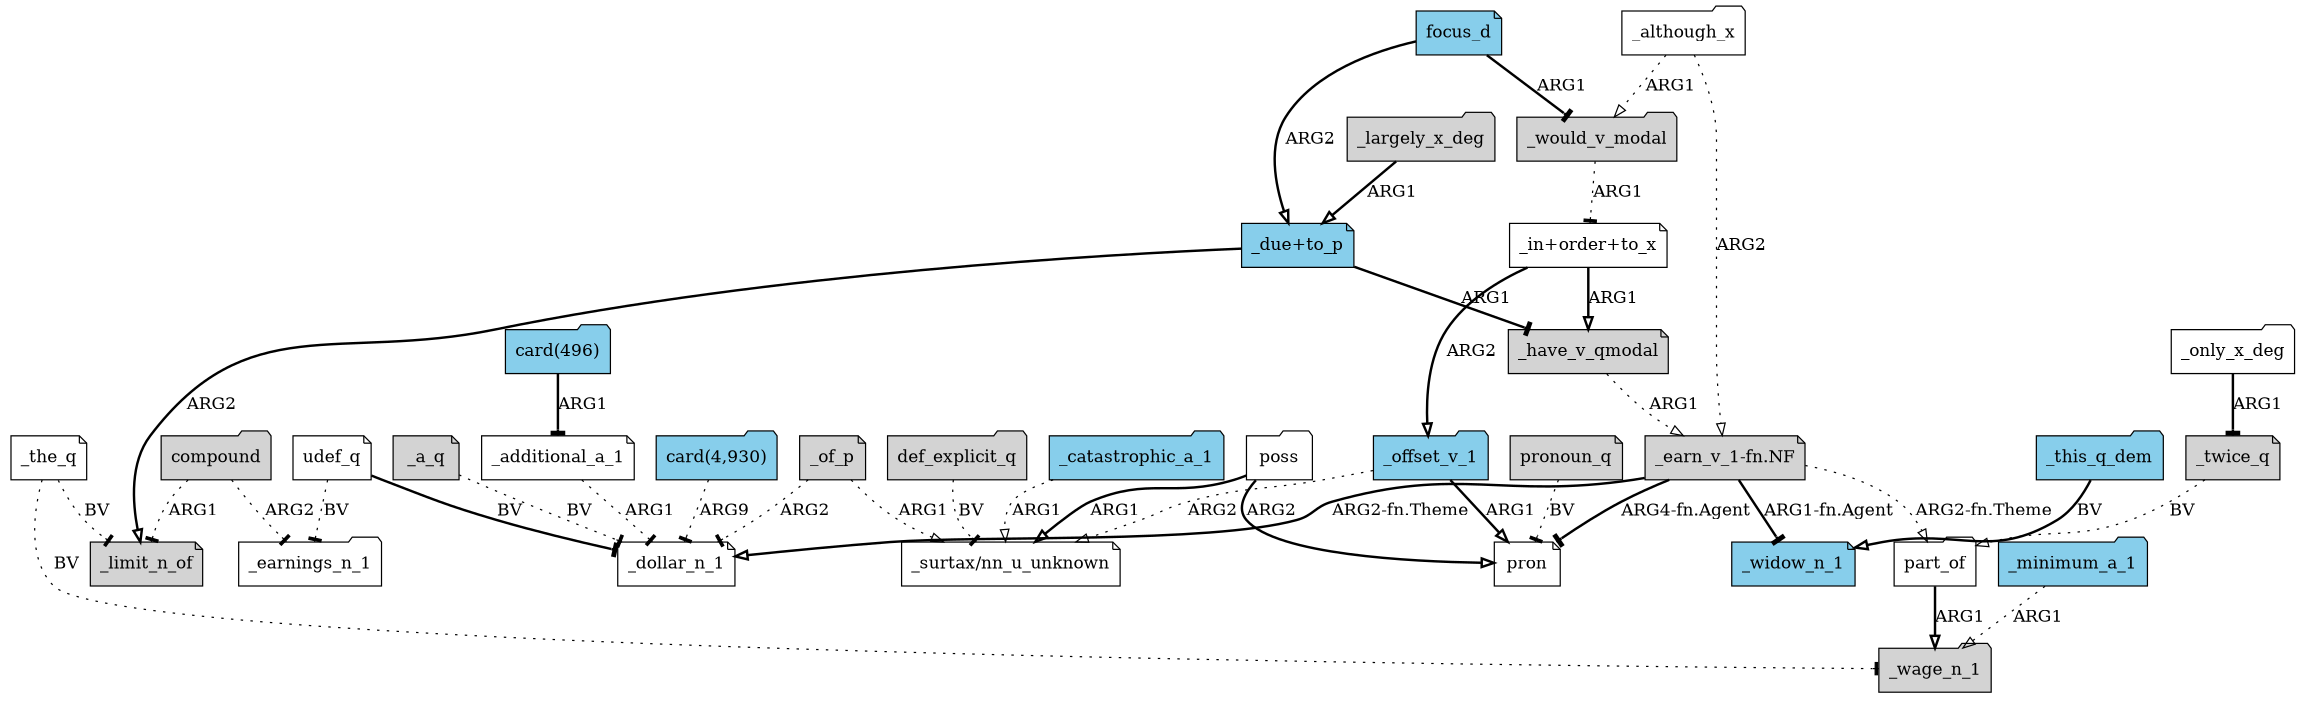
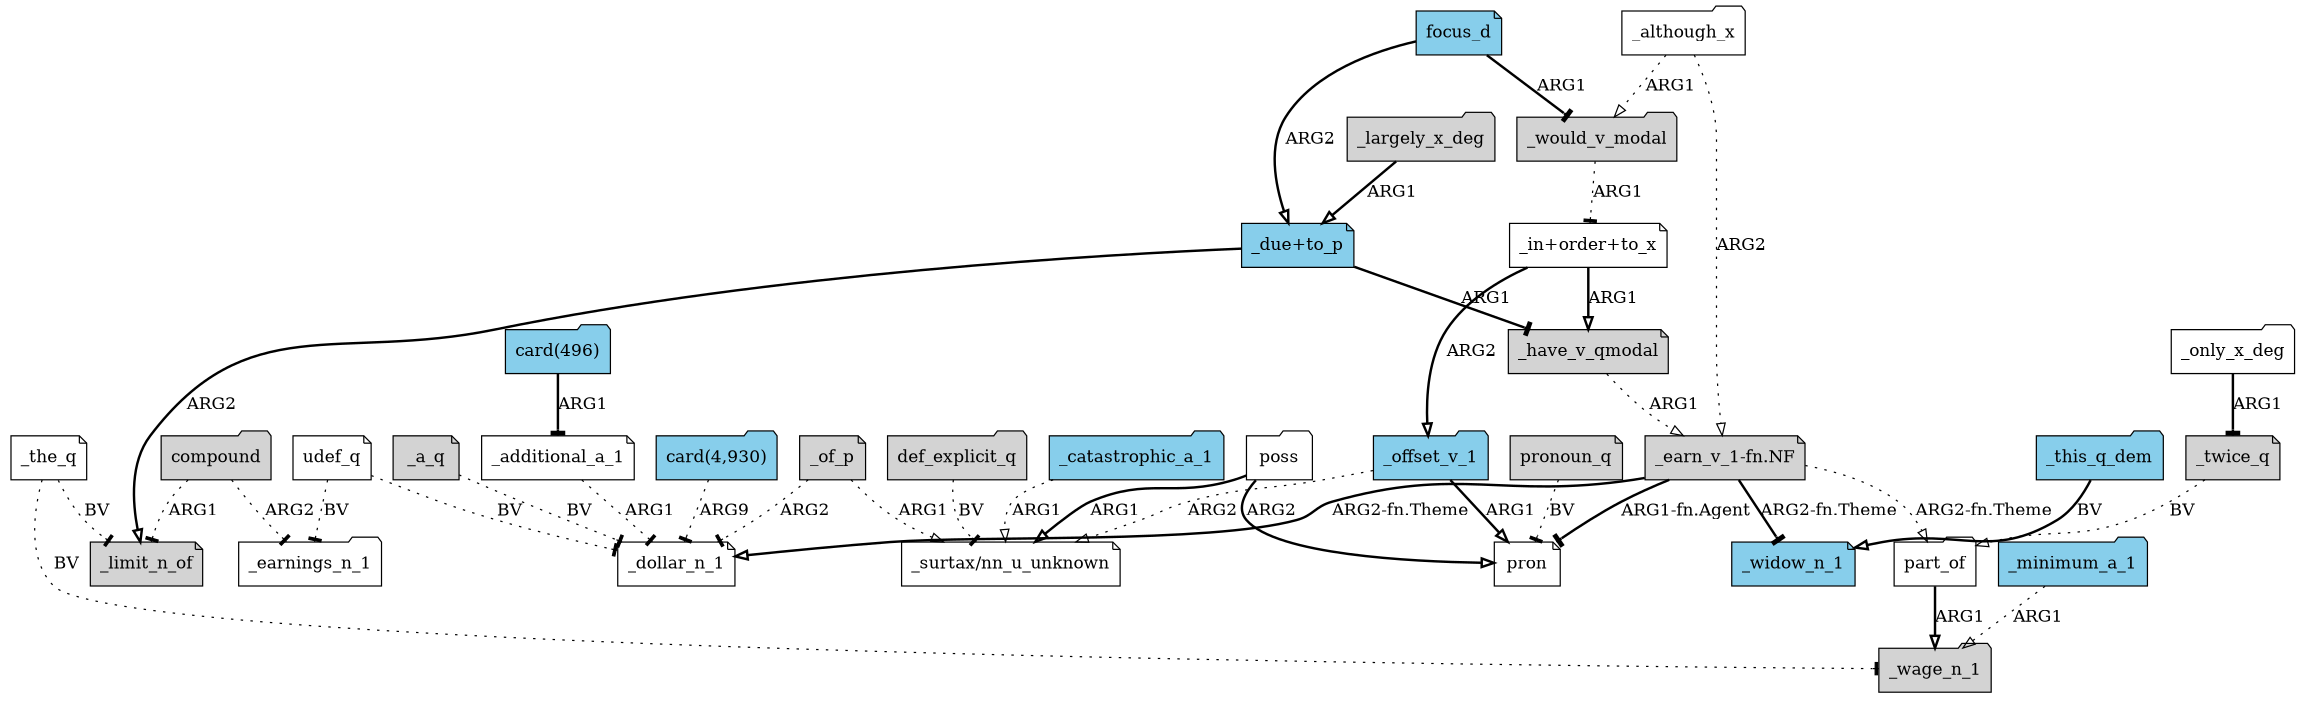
  digraph {
    node [fillcolor=white shape=note style=filled]
    edge [arrowhead=onormal style=dotted]
    part_of [shape=folder]
    _wage_n_1 [fillcolor=lightgrey shape=folder]
    _the_q
    _limit_n_of [fillcolor=lightgrey]
    _additional_a_1
    _dollar_n_1
    _catastrophic_a_1 [fillcolor=skyblue shape=folder]
    "_surtax/nn_u_unknown"
    _this_q_dem [fillcolor=skyblue shape=folder]
    _widow_n_1 [fillcolor=skyblue]
    poss [shape=folder]
    pron
    _have_v_qmodal [fillcolor=lightgrey]
    "_in+order+to_x"
    _offset_v_1 [fillcolor=skyblue shape=folder]
    "_earn_v_1-fn.NF" [fillcolor=lightgrey]
    "card(4,930)" [fillcolor=skyblue shape=folder]
    "_due+to_p" [fillcolor=skyblue]
    _largely_x_deg [fillcolor=lightgrey shape=folder]
    compound [fillcolor=lightgrey shape=folder]
    _earnings_n_1 [shape=folder]
    udef_q
    _minimum_a_1 [fillcolor=skyblue shape=folder]
    _would_v_modal [fillcolor=lightgrey shape=folder]
    _of_p [fillcolor=lightgrey]
    "card(496)" [fillcolor=skyblue shape=folder]
    _although_x [shape=folder]
    _only_x_deg [shape=folder]
    _twice_q [fillcolor=lightgrey]
    _a_q [fillcolor=lightgrey]
    pronoun_q [fillcolor=lightgrey]
    def_explicit_q [fillcolor=lightgrey shape=folder]
    focus_d [fillcolor=skyblue]
    part_of -> _wage_n_1 [label=ARG1 style=bold]
    _the_q -> _wage_n_1 [arrowhead=tee label=BV]
    _the_q -> _limit_n_of [arrowhead=tee label=BV]
    _additional_a_1 -> _dollar_n_1 [arrowhead=tee label=ARG1]
    _catastrophic_a_1 -> "_surtax/nn_u_unknown" [label=ARG1]
    _this_q_dem -> _widow_n_1 [label=BV style=bold]
    poss -> "_surtax/nn_u_unknown" [label=ARG1 style=bold]
    poss -> pron [label=ARG2 style=bold]
    _have_v_qmodal -> "_earn_v_1-fn.NF" [label=ARG1]
    "_in+order+to_x" -> _have_v_qmodal [label=ARG1 style=bold]
    "_in+order+to_x" -> _offset_v_1 [label=ARG2 style=bold]
    _offset_v_1 -> "_surtax/nn_u_unknown" [label=ARG2]
    _offset_v_1 -> pron [label=ARG1 style=bold]
    "_earn_v_1-fn.NF" -> part_of [label="ARG2-fn.Theme"]
    "_earn_v_1-fn.NF" -> _dollar_n_1 [label="ARG2-fn.Theme" style=bold]
-   "_earn_v_1-fn.NF" -> _widow_n_1 [arrowhead=tee label="ARG1-fn.Agent" style=bold]
-   "_earn_v_1-fn.NF" -> pron [arrowhead=tee label="ARG4-fn.Agent" style=bold]
+   "_earn_v_1-fn.NF" -> _widow_n_1 [arrowhead=tee label="ARG2-fn.Theme" style=bold]
+   "_earn_v_1-fn.NF" -> pron [arrowhead=tee label="ARG1-fn.Agent" style=bold]
    "card(4,930)" -> _dollar_n_1 [arrowhead=tee label=ARG9]
    "_due+to_p" -> _limit_n_of [label=ARG2 style=bold]
    "_due+to_p" -> _have_v_qmodal [arrowhead=tee label=ARG1 style=bold]
    _largely_x_deg -> "_due+to_p" [label=ARG1 style=bold]
    compound -> _limit_n_of [arrowhead=tee label=ARG1]
    compound -> _earnings_n_1 [arrowhead=tee label=ARG2]
-   udef_q -> _dollar_n_1 [arrowhead=tee label=BV style=bold]
+   udef_q -> _dollar_n_1 [arrowhead=tee label=BV]
    udef_q -> _earnings_n_1 [arrowhead=tee label=BV]
    _minimum_a_1 -> _wage_n_1 [label=ARG1]
    _would_v_modal -> "_in+order+to_x" [arrowhead=tee label=ARG1]
    _of_p -> _dollar_n_1 [arrowhead=tee label=ARG2]
    _of_p -> "_surtax/nn_u_unknown" [label=ARG1]
    "card(496)" -> _additional_a_1 [arrowhead=tee label=ARG1 style=bold]
    _although_x -> "_earn_v_1-fn.NF" [label=ARG2]
    _although_x -> _would_v_modal [label=ARG1]
    _only_x_deg -> _twice_q [arrowhead=tee label=ARG1 style=bold]
    _twice_q -> part_of [label=BV]
    _a_q -> _dollar_n_1 [arrowhead=tee label=BV]
    pronoun_q -> pron [arrowhead=tee label=BV]
    def_explicit_q -> "_surtax/nn_u_unknown" [arrowhead=tee label=BV]
    focus_d -> "_due+to_p" [label=ARG2 style=bold]
    focus_d -> _would_v_modal [arrowhead=tee label=ARG1 style=bold]
  }
